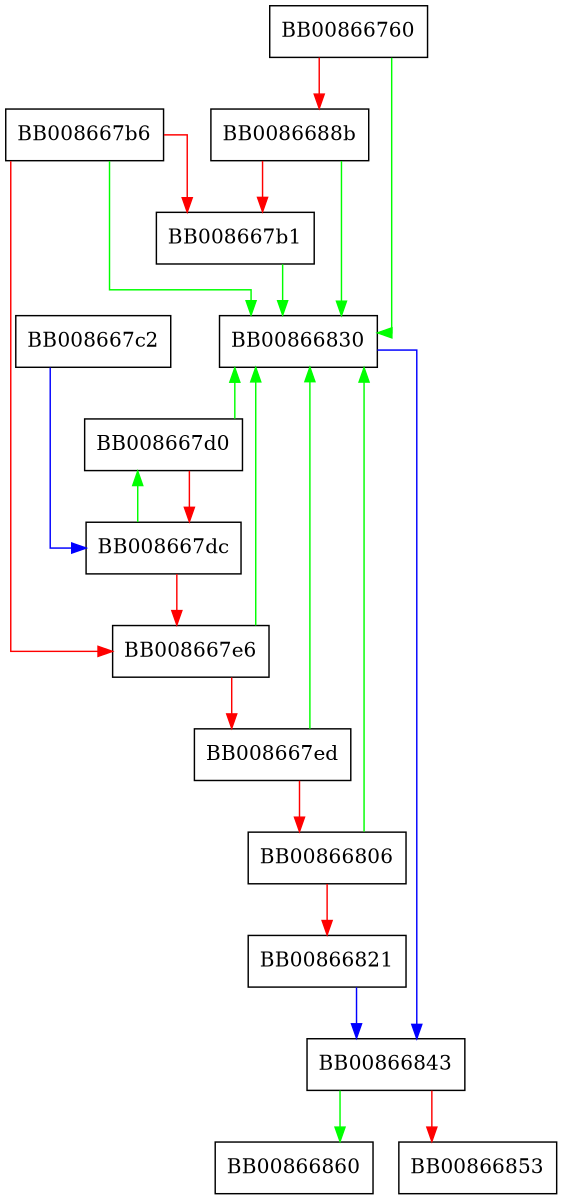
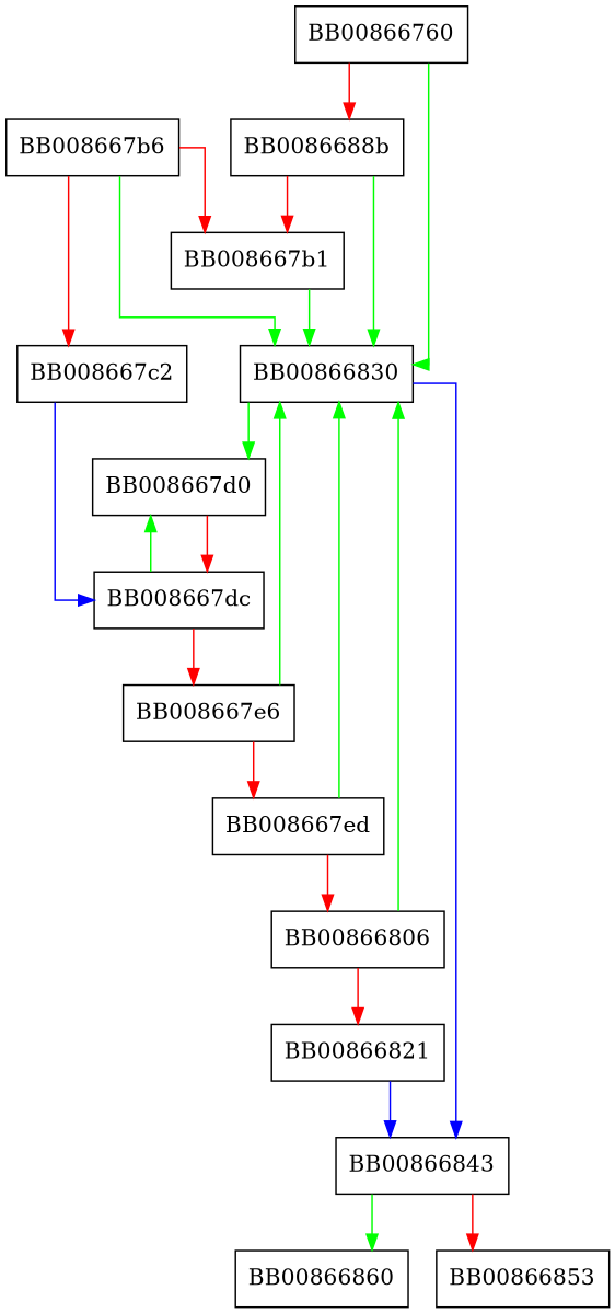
  digraph {
    splines=ortho
    node [shape=box]
    edge [color=green]
    BB00866760
    BB00866830
    n3 [label=BB0086688b]
    BB00866843
    BB008667b1
    BB00866860
    BB00866853
    BB008667b6
    BB008667c2
    BB008667dc
    BB008667d0
    BB008667e6
    BB008667ed
    BB00866806
    BB00866821
    BB00866760 -> BB00866830
    BB00866760 -> n3 [color=red]
    BB00866830 -> BB00866843 [color=blue]
    n3 -> BB00866830
    n3 -> BB008667b1 [color=red]
    BB00866843 -> BB00866860
    BB00866843 -> BB00866853 [color=red]
    BB008667b1 -> BB00866830
    BB008667b6 -> BB00866830
    BB008667b6 -> BB008667b1 [color=red]
-   BB008667b6 -> BB008667e6 [color=red]
+   BB008667b6 -> BB008667c2 [color=red]
    BB008667c2 -> BB008667dc [color=blue]
    BB008667dc -> BB008667d0
    BB008667dc -> BB008667e6 [color=red]
-   BB008667d0 -> BB00866830
+   BB00866830 -> BB008667d0
    BB008667d0 -> BB008667dc [color=red]
    BB008667e6 -> BB00866830
    BB008667e6 -> BB008667ed [color=red]
    BB008667ed -> BB00866830
    BB008667ed -> BB00866806 [color=red]
    BB00866806 -> BB00866830
    BB00866806 -> BB00866821 [color=red]
    BB00866821 -> BB00866843 [color=blue]
  }
